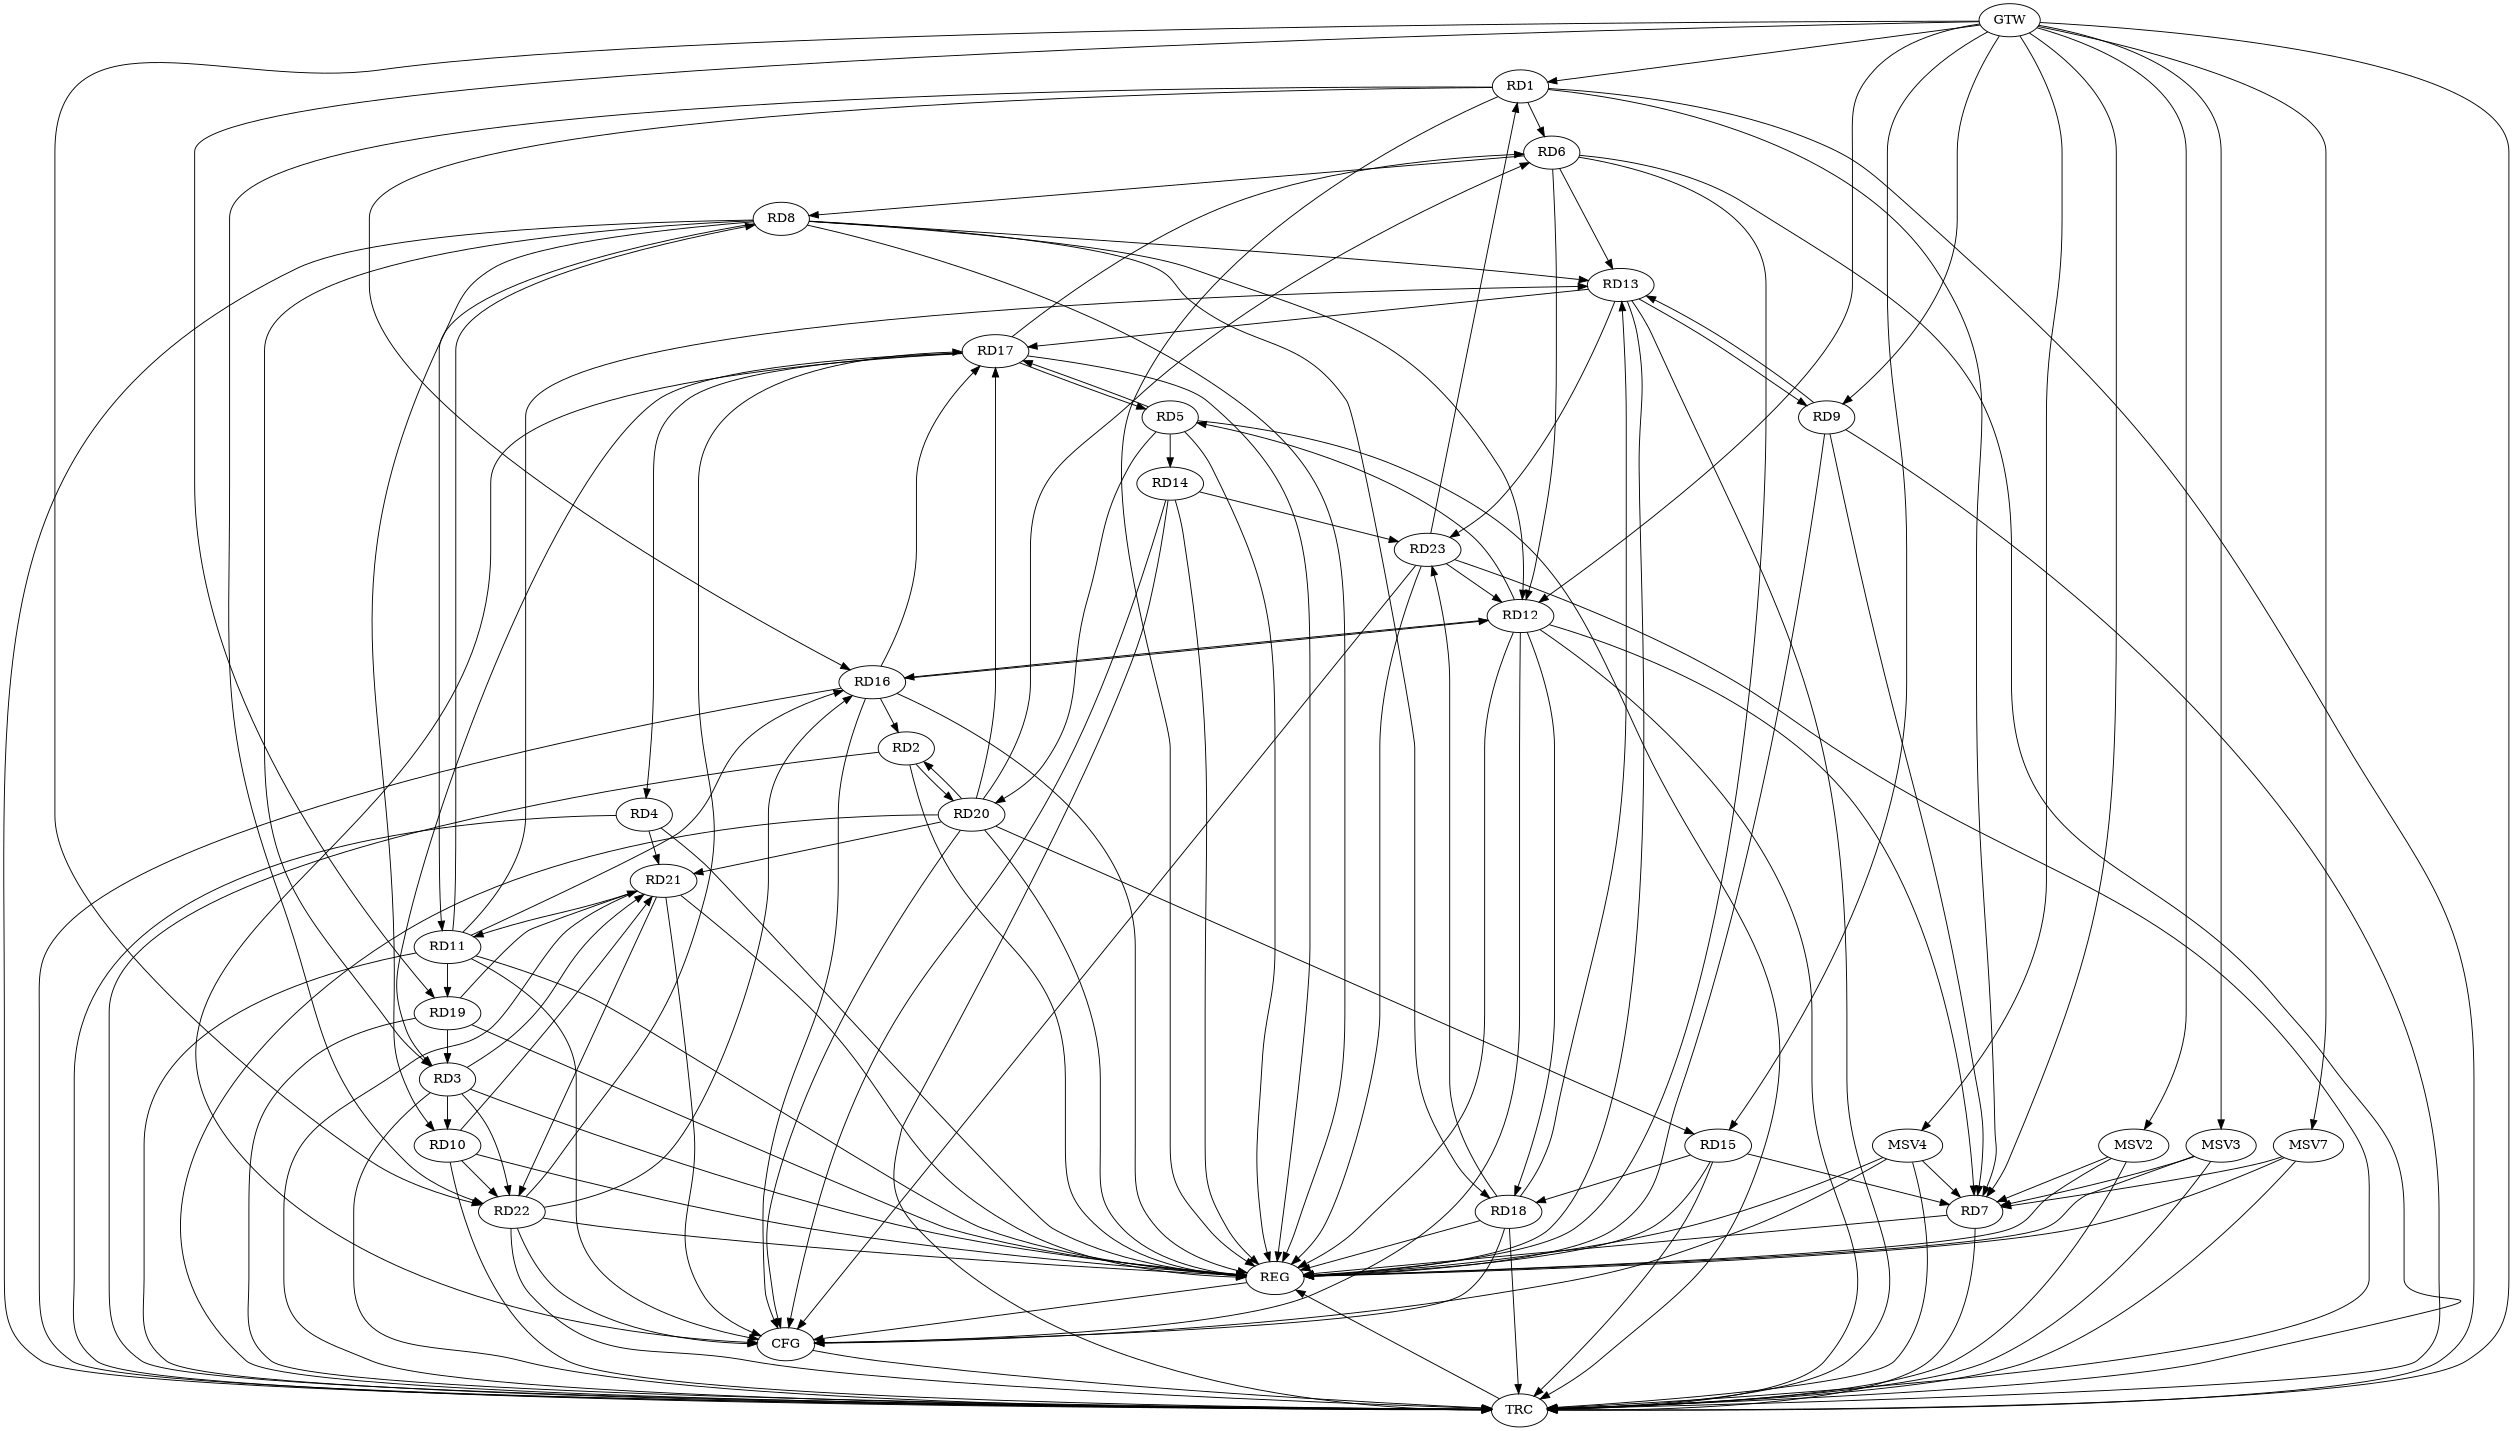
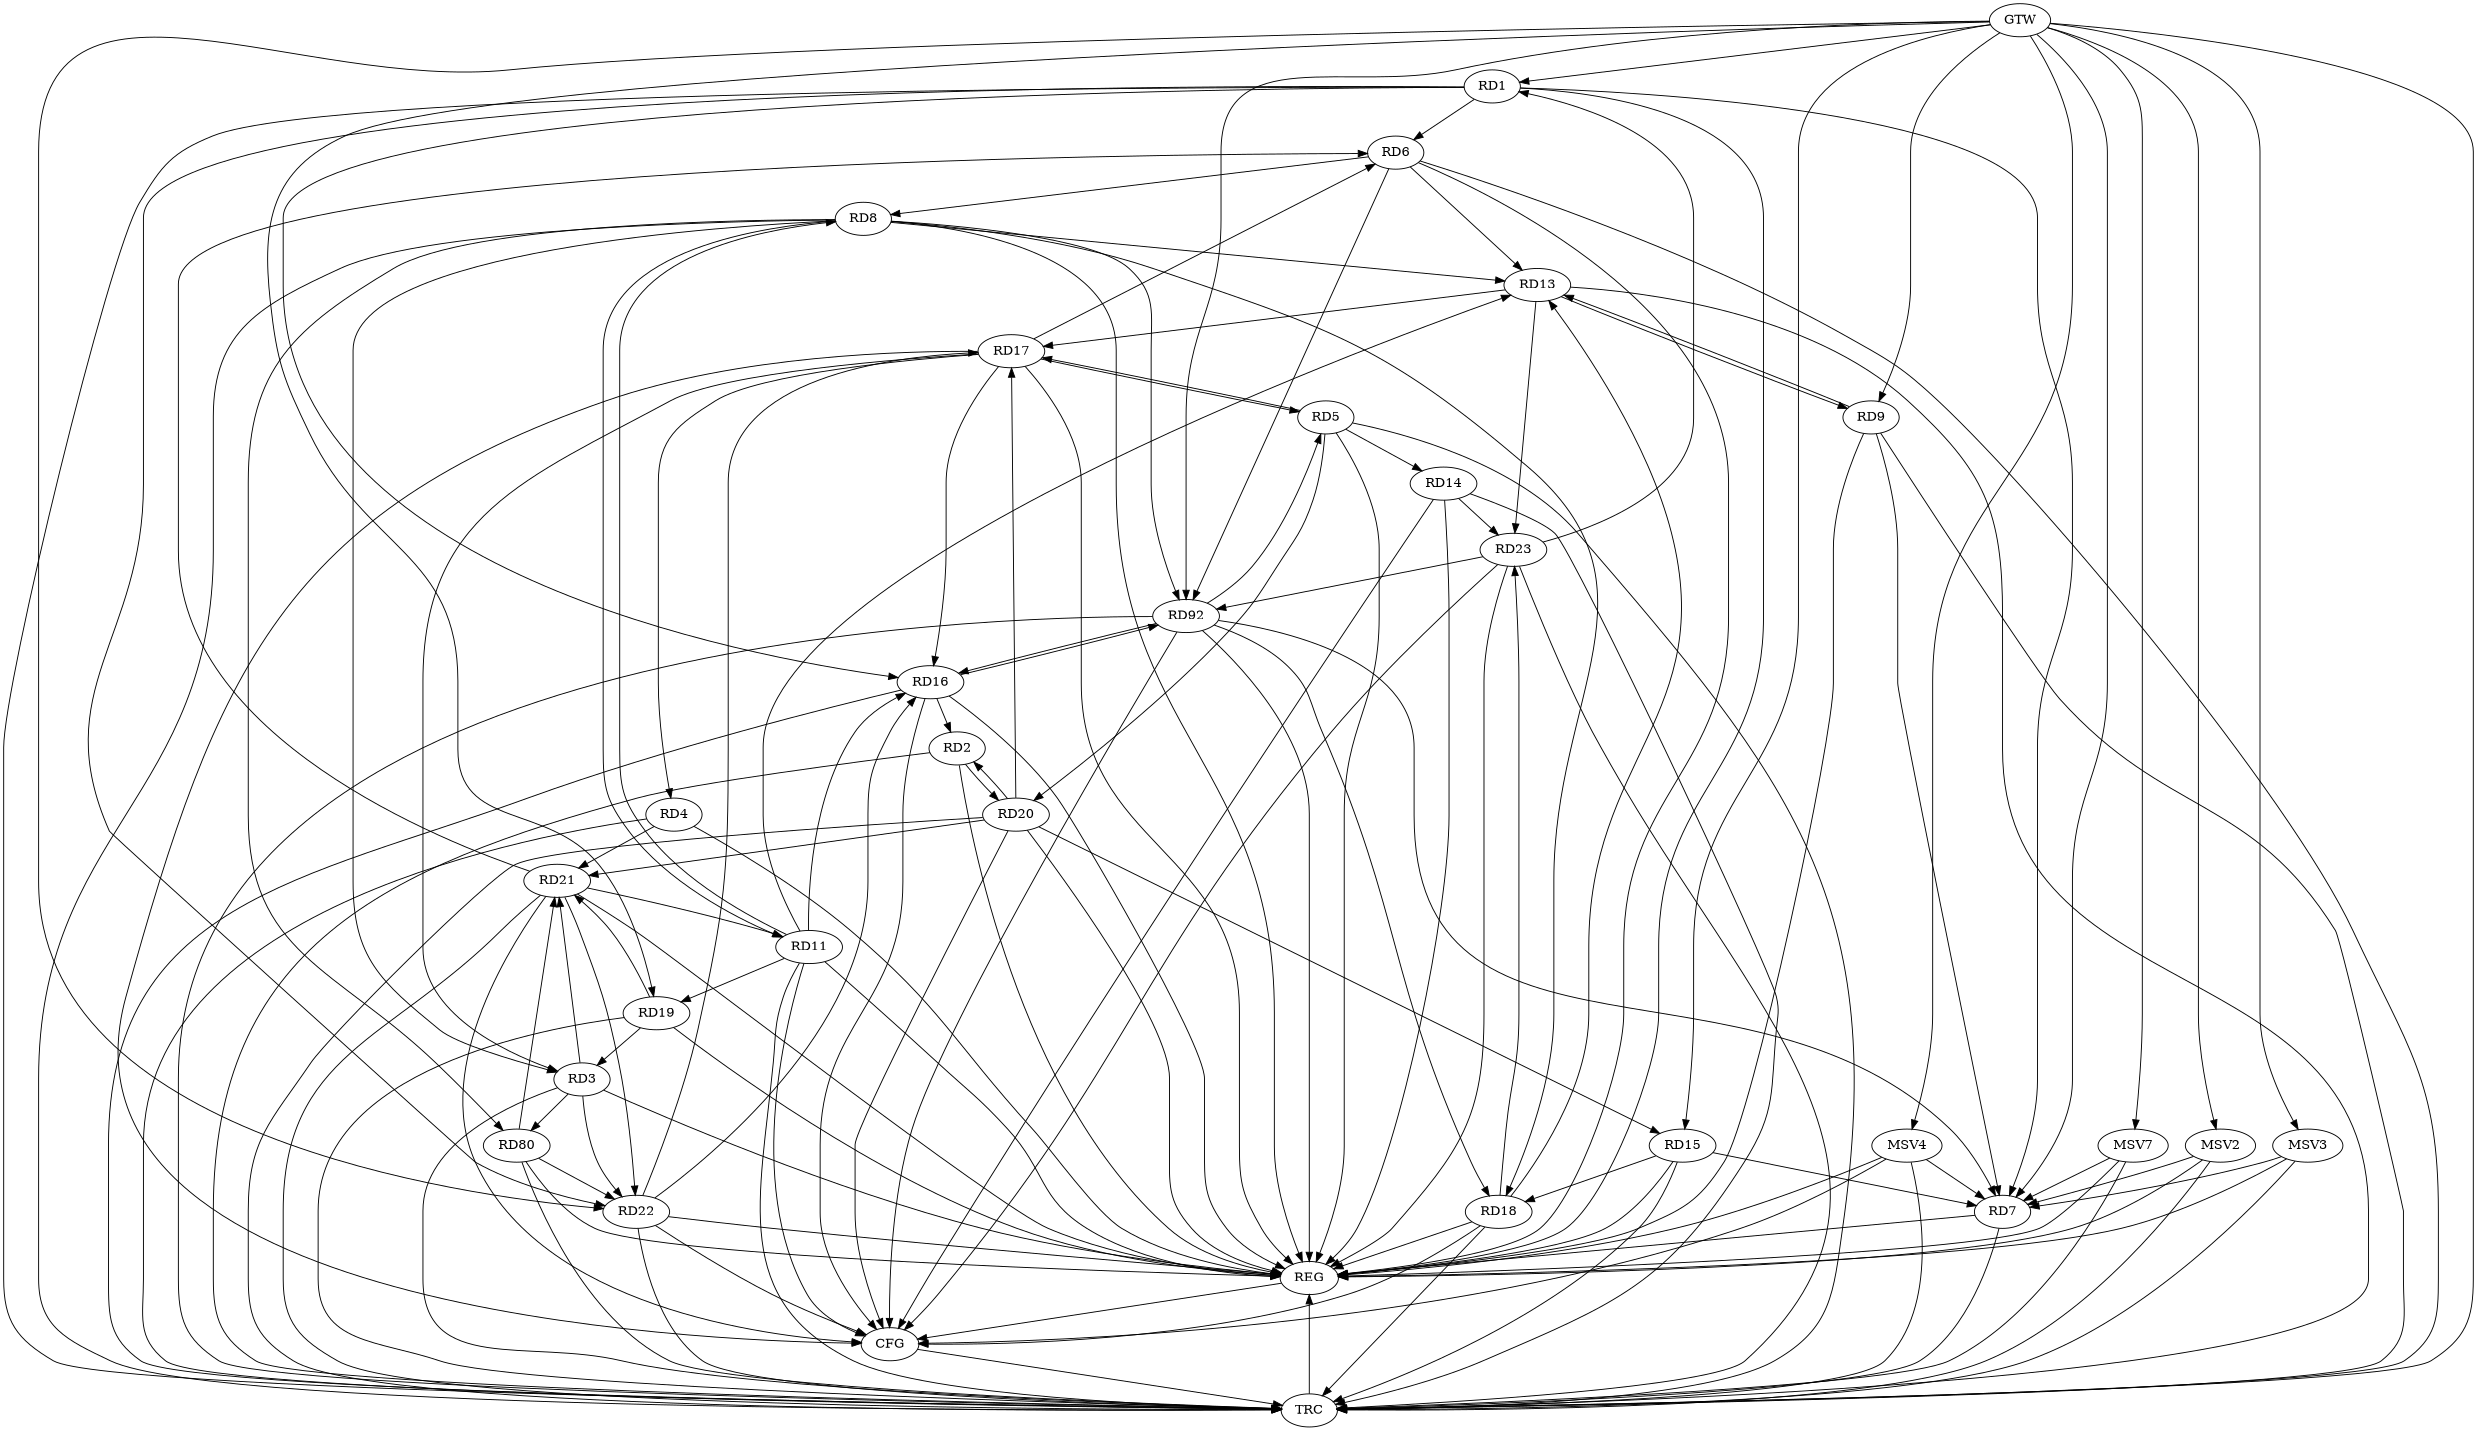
  strict digraph {
    n1 [label=RD1]
    n2 [label=RD6]
    n3 [label=RD7]
    n4 [label=RD16]
    n5 [label=RD22]
    n6 [label=REG]
    n7 [label=TRC]
    n8 [label=RD8]
    n9 [label=RD13]
-   n10 [label=RD12]
+   n10 [label=RD92]
    n11 [label=RD2]
    n12 [label=RD17]
    n13 [label=CFG]
    n14 [label=RD20]
    n15 [label=RD21]
    n16 [label=RD15]
    n17 [label=RD3]
-   n18 [label=RD10]
+   n18 [label=RD80]
    n19 [label=RD11]
    n20 [label=RD4]
    n21 [label=RD5]
    n22 [label=RD14]
    n23 [label=RD23]
    n24 [label=RD18]
    n25 [label=RD9]
    n26 [label=RD19]
    n27 [label=GTW]
    n28 [label=MSV7]
    n29 [label=MSV2]
    n30 [label=MSV3]
    n31 [label=MSV4]
    n1 -> n2
    n1 -> n3
    n1 -> n4
    n1 -> n5
    n1 -> n6
    n1 -> n7
    n2 -> n6
    n2 -> n7
    n2 -> n8
    n2 -> n9
    n2 -> n10
    n3 -> n6
    n3 -> n7
    n4 -> n6
    n4 -> n7
    n4 -> n10
    n4 -> n11
-   n4 -> n12
+   n12 -> n4
    n4 -> n13
    n5 -> n4
    n5 -> n6
    n5 -> n7
    n5 -> n12
    n5 -> n13
    n6 -> n13
    n7 -> n6
    n8 -> n6
    n8 -> n7
    n8 -> n9
    n8 -> n10
    n8 -> n17
    n8 -> n18
    n8 -> n19
    n8 -> n24
-   n9 -> n6
    n9 -> n7
    n9 -> n12
    n9 -> n23
    n9 -> n25
    n10 -> n3
    n10 -> n4
    n10 -> n6
    n10 -> n7
    n10 -> n13
    n10 -> n21
    n10 -> n24
    n11 -> n6
    n11 -> n7
    n11 -> n14
    n12 -> n2
    n12 -> n6
    n12 -> n13
    n12 -> n17
    n12 -> n20
    n12 -> n21
    n13 -> n7
-   n14 -> n2
+   n15 -> n2
    n14 -> n6
    n14 -> n7
    n14 -> n11
    n14 -> n12
    n14 -> n13
    n14 -> n15
    n14 -> n16
    n15 -> n5
    n15 -> n6
    n15 -> n7
    n15 -> n13
    n15 -> n19
    n16 -> n3
    n16 -> n6
    n16 -> n7
    n16 -> n24
    n17 -> n5
    n17 -> n6
    n17 -> n7
    n17 -> n15
    n17 -> n18
    n18 -> n5
    n18 -> n6
    n18 -> n7
    n18 -> n15
    n19 -> n4
    n19 -> n6
    n19 -> n7
    n19 -> n8
    n19 -> n9
    n19 -> n13
    n19 -> n26
    n20 -> n6
    n20 -> n7
    n20 -> n15
    n21 -> n6
    n21 -> n7
    n21 -> n12
    n21 -> n14
    n21 -> n22
    n22 -> n6
    n22 -> n7
    n22 -> n13
    n22 -> n23
    n23 -> n1
    n23 -> n6
    n23 -> n7
    n23 -> n10
    n23 -> n13
    n24 -> n6
    n24 -> n7
    n24 -> n9
    n24 -> n13
    n24 -> n23
    n25 -> n3
    n25 -> n6
    n25 -> n7
    n25 -> n9
    n26 -> n6
    n26 -> n7
    n26 -> n15
    n26 -> n17
    n27 -> n1
    n27 -> n3
    n27 -> n5
    n27 -> n7
    n27 -> n10
    n27 -> n16
    n27 -> n25
    n27 -> n26
    n27 -> n28
    n27 -> n29
    n27 -> n30
    n27 -> n31
    n28 -> n3
    n28 -> n6
    n28 -> n7
    n29 -> n3
    n29 -> n6
    n29 -> n7
    n30 -> n3
    n30 -> n6
    n30 -> n7
    n31 -> n3
    n31 -> n6
    n31 -> n7
    n31 -> n13
  }
